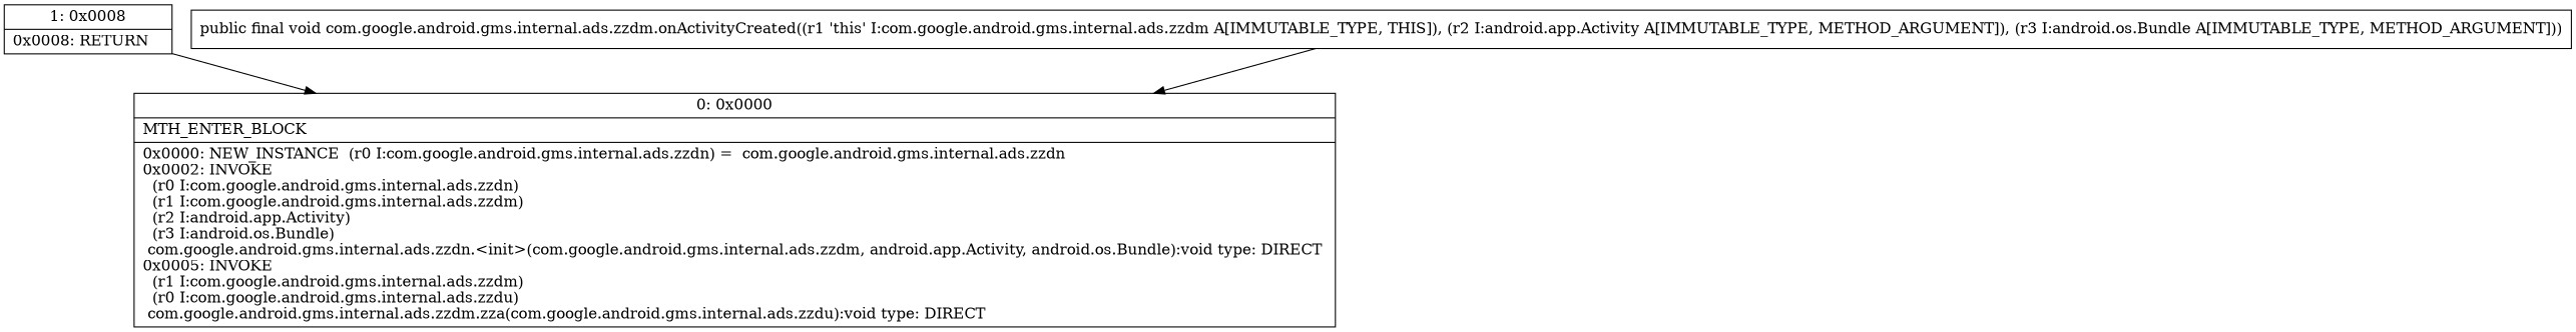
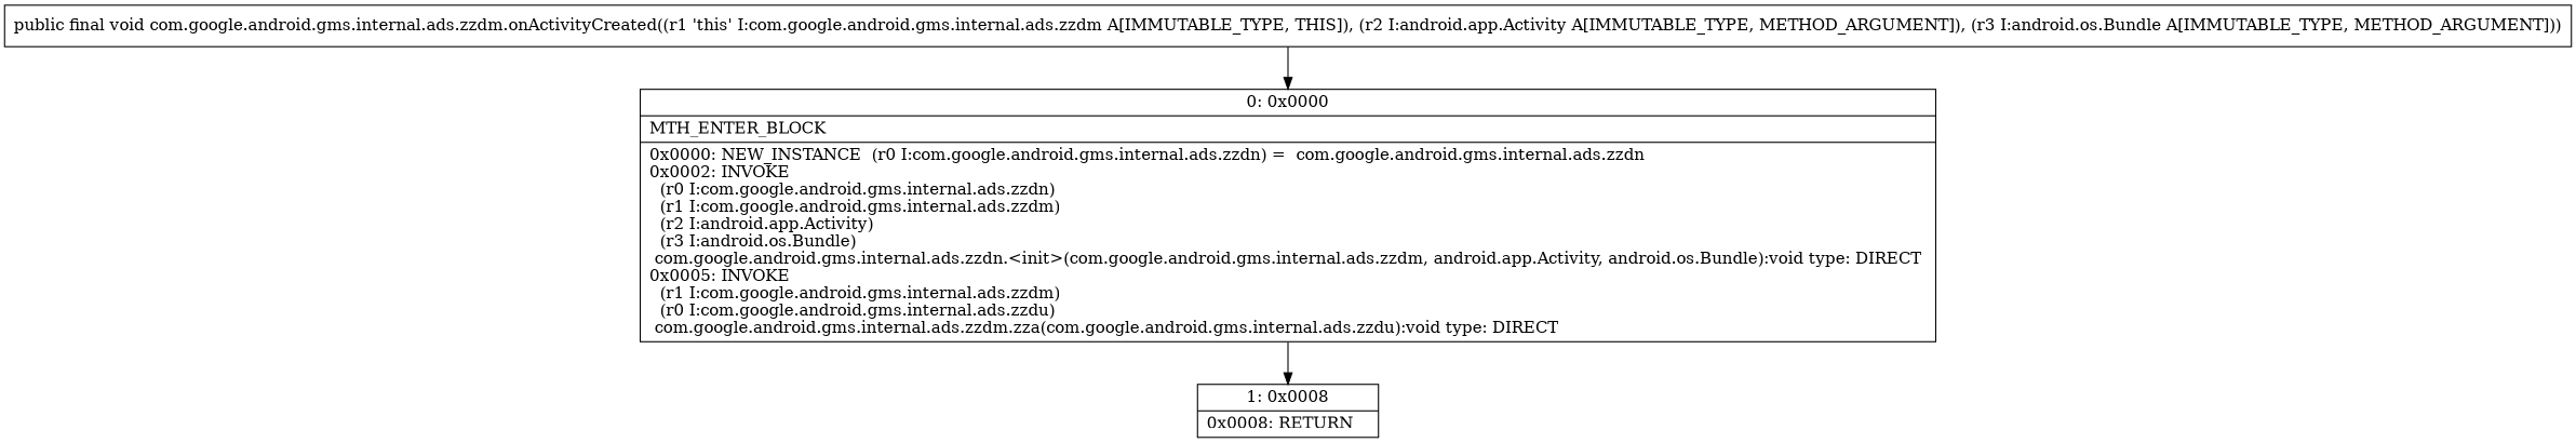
  digraph {
    node [shape=record]
    n1 [label="{0\:\ 0x0000|MTH_ENTER_BLOCK\l|0x0000: NEW_INSTANCE  (r0 I:com.google.android.gms.internal.ads.zzdn) =  com.google.android.gms.internal.ads.zzdn \l0x0002: INVOKE  \l  (r0 I:com.google.android.gms.internal.ads.zzdn)\l  (r1 I:com.google.android.gms.internal.ads.zzdm)\l  (r2 I:android.app.Activity)\l  (r3 I:android.os.Bundle)\l com.google.android.gms.internal.ads.zzdn.\<init\>(com.google.android.gms.internal.ads.zzdm, android.app.Activity, android.os.Bundle):void type: DIRECT \l0x0005: INVOKE  \l  (r1 I:com.google.android.gms.internal.ads.zzdm)\l  (r0 I:com.google.android.gms.internal.ads.zzdu)\l com.google.android.gms.internal.ads.zzdm.zza(com.google.android.gms.internal.ads.zzdu):void type: DIRECT \l}"]
    n2 [label="{1\:\ 0x0008|0x0008: RETURN   \l}"]
    n3 [label="{public final void com.google.android.gms.internal.ads.zzdm.onActivityCreated((r1 'this' I:com.google.android.gms.internal.ads.zzdm A[IMMUTABLE_TYPE, THIS]), (r2 I:android.app.Activity A[IMMUTABLE_TYPE, METHOD_ARGUMENT]), (r3 I:android.os.Bundle A[IMMUTABLE_TYPE, METHOD_ARGUMENT])) }"]
-   n2 -> n1
+   n1 -> n2
    n3 -> n1
  }
